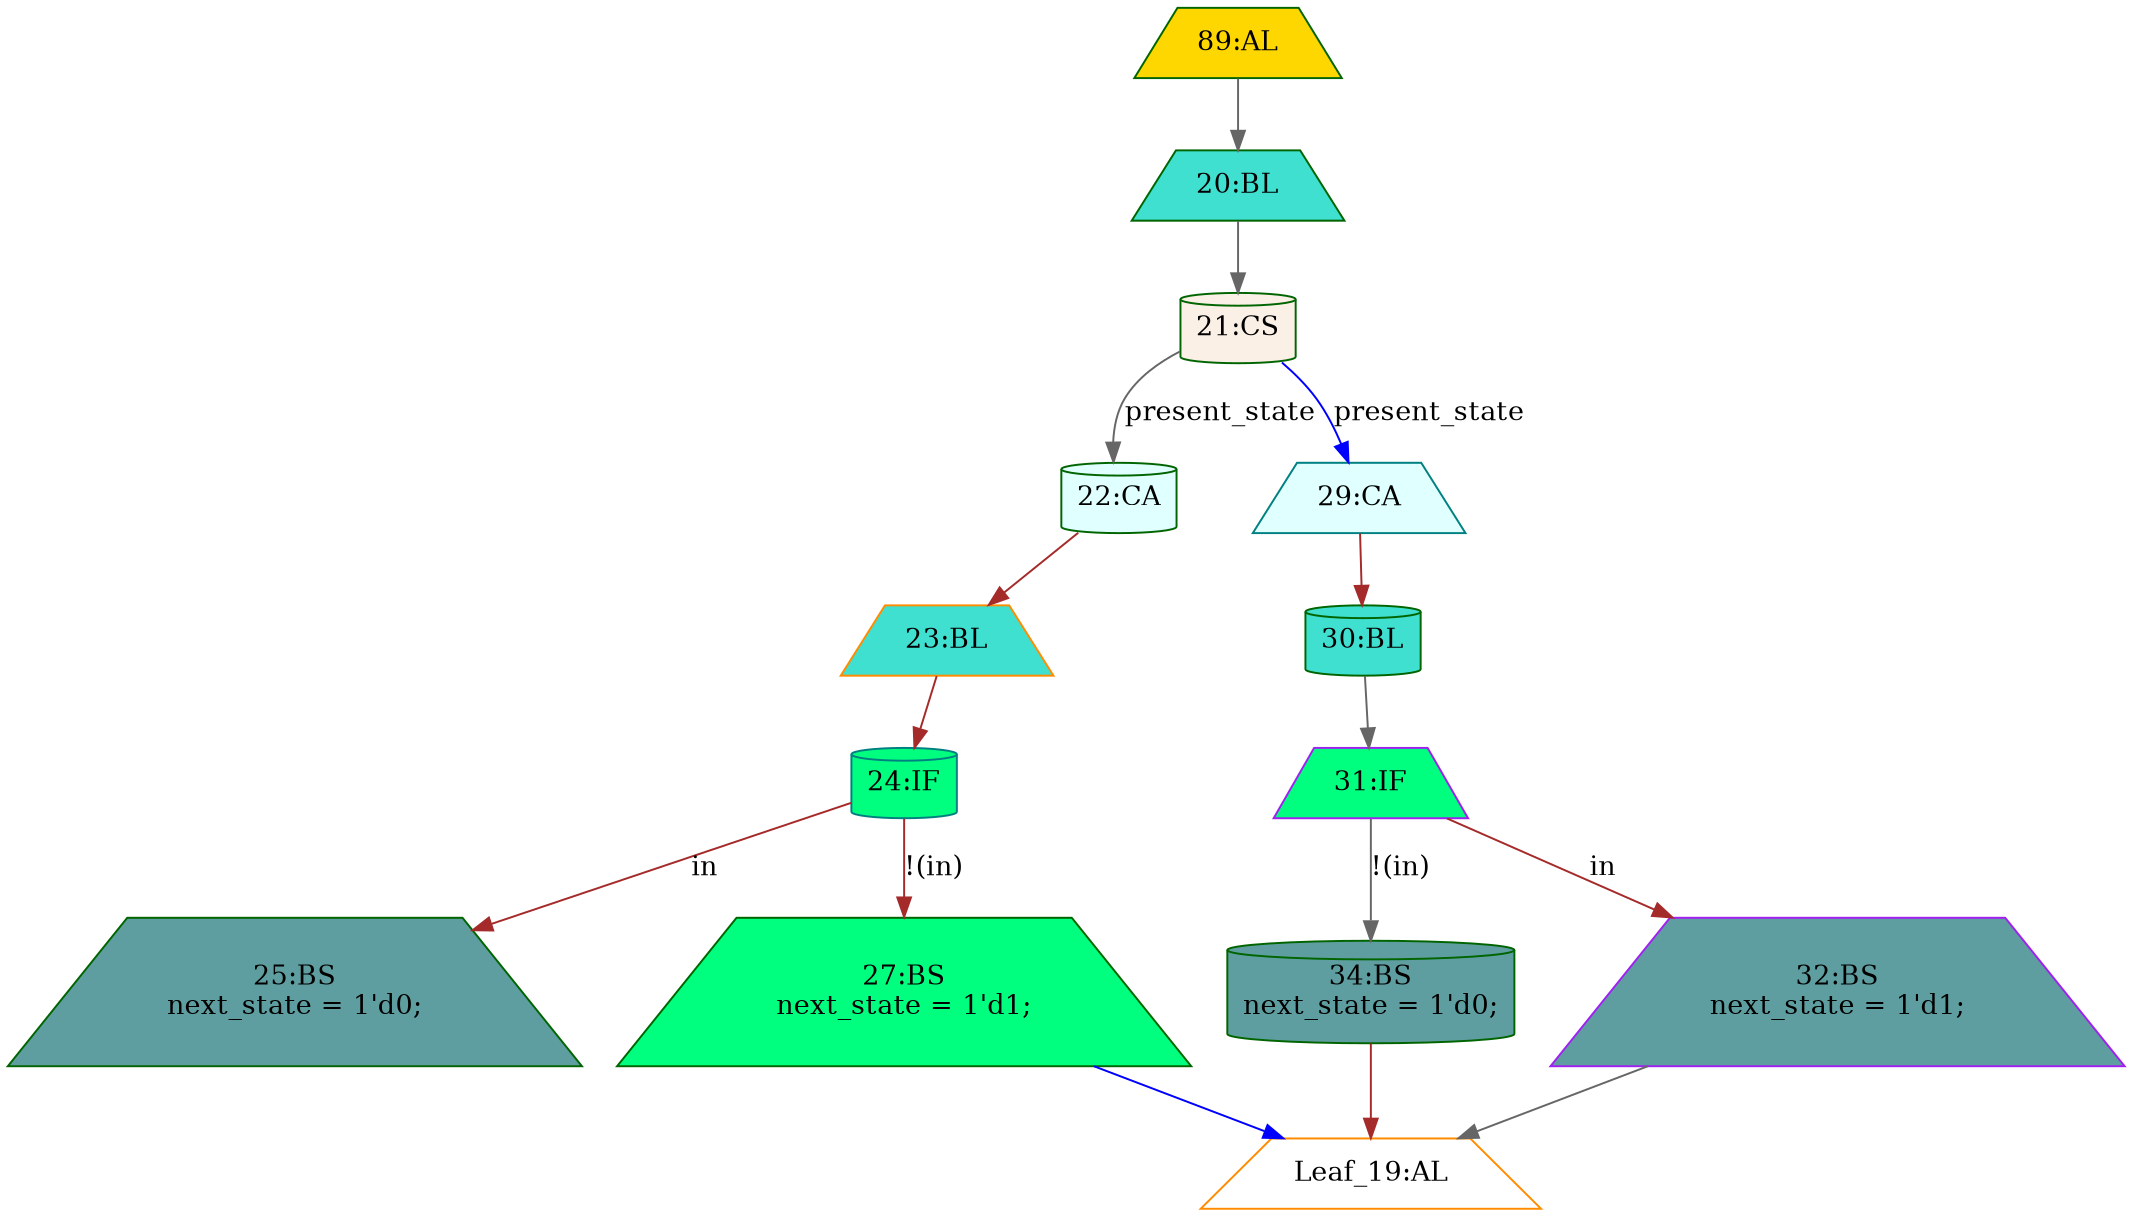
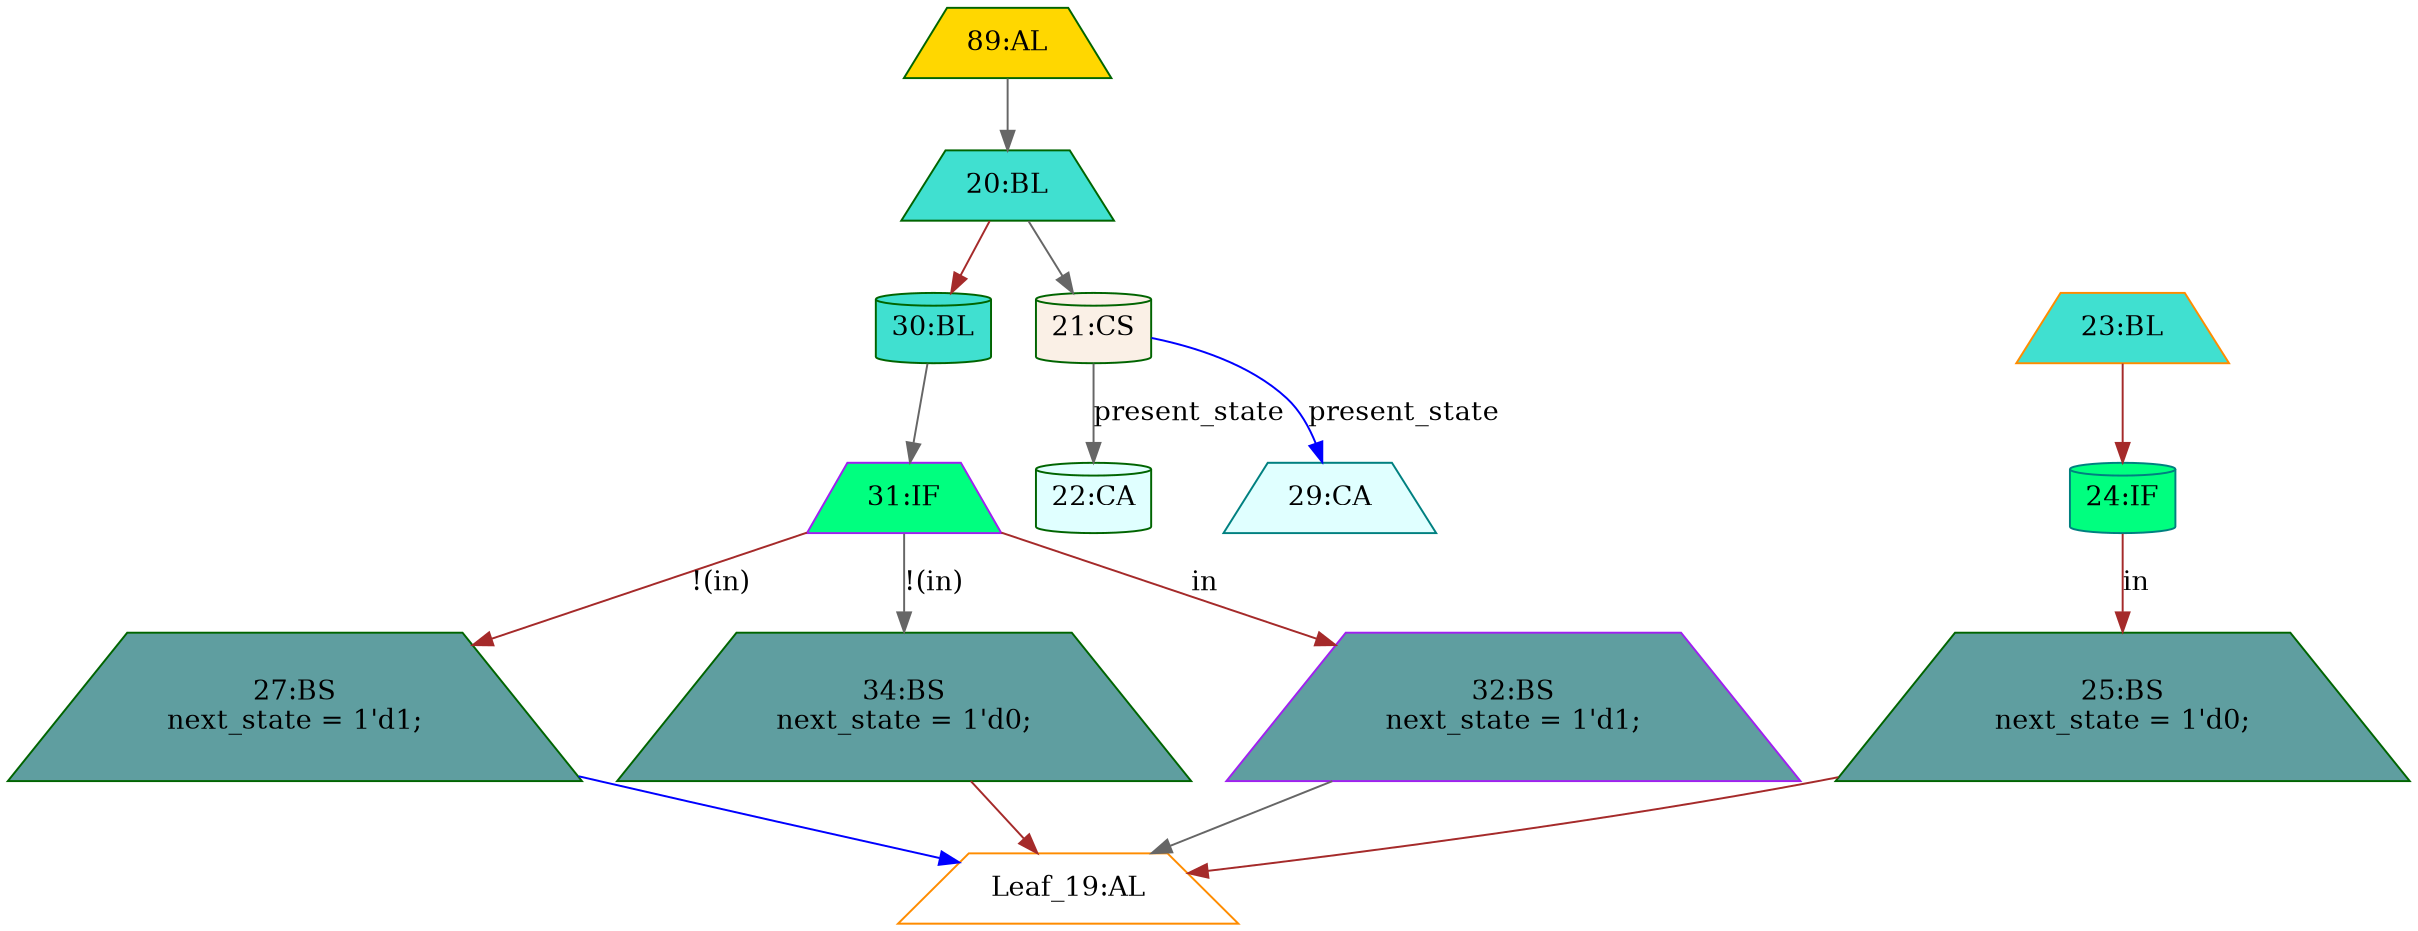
  strict digraph {
    node [color=darkgreen fillcolor=cadetblue shape=trapezium statements="[]" style=filled typ=BlockingSubstitution]
    edge [color=brown cond="[]" lineno=None]
    n1 [ast="<pyverilog.vparser.ast.BlockingSubstitution object at 0x7f67f72f1490>" label="25:BS\nnext_state = 1'd0;" statements="[<pyverilog.vparser.ast.BlockingSubstitution object at 0x7f67f72f1490>]"]
    n2 [color=darkorange def_var="['next_state']" label="Leaf_19:AL" fillcolor="" statements="" style="" typ=""]
    n3 [ast="<pyverilog.vparser.ast.Case object at 0x7f67f72f1f90>" fillcolor=lightcyan label="22:CA" shape=cylinder typ=Case]
    n4 [ast="<pyverilog.vparser.ast.Block object at 0x7f67f72f9050>" color=darkorange fillcolor=turquoise label="23:BL" typ=Block]
    n5 [ast="<pyverilog.vparser.ast.IfStatement object at 0x7f67f72f9090>" color=teal fillcolor=springgreen label="24:IF" shape=cylinder typ=IfStatement]
-   n6 [ast="<pyverilog.vparser.ast.BlockingSubstitution object at 0x7f67f72f9110>" fillcolor=springgreen label="27:BS\nnext_state = 1'd1;" statements="[<pyverilog.vparser.ast.BlockingSubstitution object at 0x7f67f72f9110>]"]
-   n7 [ast="<pyverilog.vparser.ast.BlockingSubstitution object at 0x7f67f72f92d0>" label="34:BS\nnext_state = 1'd0;" shape=cylinder statements="[<pyverilog.vparser.ast.BlockingSubstitution object at 0x7f67f72f92d0>]"]
+   n6 [ast="<pyverilog.vparser.ast.BlockingSubstitution object at 0x7f67f72f9110>" label="27:BS\nnext_state = 1'd1;" statements="[<pyverilog.vparser.ast.BlockingSubstitution object at 0x7f67f72f9110>]"]
+   n7 [ast="<pyverilog.vparser.ast.BlockingSubstitution object at 0x7f67f72f92d0>" label="34:BS\nnext_state = 1'd0;" statements="[<pyverilog.vparser.ast.BlockingSubstitution object at 0x7f67f72f92d0>]"]
    n8 [ast="<pyverilog.vparser.ast.Block object at 0x7f67f72f9410>" fillcolor=turquoise label="30:BL" shape=cylinder typ=Block]
    n9 [ast="<pyverilog.vparser.ast.IfStatement object at 0x7f67f72f9450>" color=purple fillcolor=springgreen label="31:IF" typ=IfStatement]
    n10 [ast="<pyverilog.vparser.ast.BlockingSubstitution object at 0x7f67f72f9490>" color=purple label="32:BS\nnext_state = 1'd1;" statements="[<pyverilog.vparser.ast.BlockingSubstitution object at 0x7f67f72f9490>]"]
    n11 [ast="<pyverilog.vparser.ast.Block object at 0x7f67f72f9610>" fillcolor=turquoise label="20:BL" typ=Block]
    n12 [ast="<pyverilog.vparser.ast.CaseStatement object at 0x7f67f72f9650>" fillcolor=linen label="21:CS" shape=cylinder typ=CaseStatement]
    n13 [ast="<pyverilog.vparser.ast.Case object at 0x7f67f72f9750>" color=teal fillcolor=lightcyan label="29:CA" typ=Case]
    n14 [ast="<pyverilog.vparser.ast.Always object at 0x7f67f72f9810>" clk_sens=False fillcolor=gold label="89:AL" sens="['in', 'present_state']" typ=Always use_var="['present_state', 'in']"]
-   n3 -> n4
+   n1 -> n2
    n4 -> n5
    n5 -> n1 [cond="['in']" label=in lineno=24]
-   n5 -> n6 [cond="['in']" label="!(in)" lineno=24]
+   n9 -> n6 [cond="['in']" label="!(in)" lineno=24]
    n6 -> n2 [color=blue]
    n7 -> n2
    n8 -> n9 [color=gray40]
    n9 -> n7 [color=gray40 cond="['in']" label="!(in)" lineno=31]
    n9 -> n10 [cond="['in']" label=in lineno=31]
    n10 -> n2 [color=gray40]
    n11 -> n12 [color=gray40]
    n12 -> n3 [color=gray40 cond="['present_state']" label=present_state lineno=21]
    n12 -> n13 [color=blue cond="['present_state']" label=present_state lineno=21]
-   n13 -> n8
+   n11 -> n8
    n14 -> n11 [color=gray40]
  }
